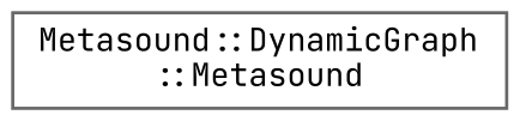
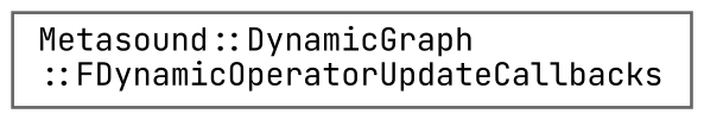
  digraph {
    rankdir=LR
    fontname="JetBrains Mono"
-   n1 [color=grey40 fillcolor=white fontname="JetBrains Mono" fontsize=10 height=0.2 label="Metasound::DynamicGraph\l::Metasound" shape=box style=filled width=0.4]
+   n1 [color=grey40 fillcolor=white fontname="JetBrains Mono" fontsize=10 height=0.2 label="Metasound::DynamicGraph\l::FDynamicOperatorUpdateCallbacks" shape=box style=filled width=0.4]
  }
